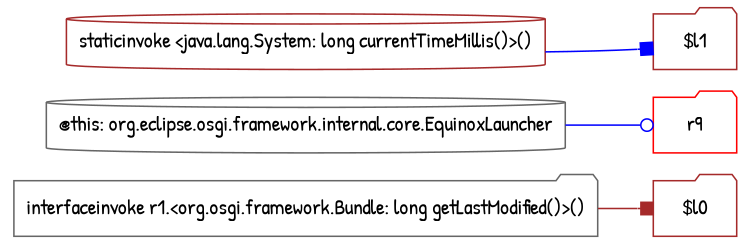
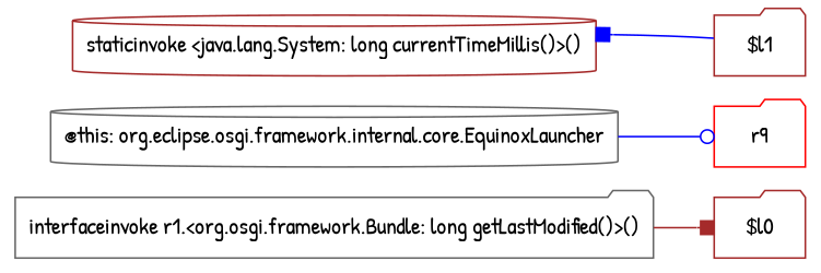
  digraph {
    fontname="Patrick Hand"
    rankdir=LR
    node [color=brown fontname="Patrick Hand" shape=folder]
    edge [arrowhead=box color=blue fontname="Patrick Hand"]
    n1 [color=gray40 label="interfaceinvoke r1.<org.osgi.framework.Bundle: long getLastModified()>()"]
    n2 [label="$l0"]
    n3 [color=gray40 label="@this: org.eclipse.osgi.framework.internal.core.EquinoxLauncher" shape=cylinder]
    n4 [color=red label=r9]
    n5 [label="staticinvoke <java.lang.System: long currentTimeMillis()>()" shape=cylinder]
    n6 [label="$l1"]
    n1 -> n2 [color=brown]
    n3 -> n4 [arrowhead=odot]
-   n5 -> n6
+   n6 -> n5
  }
